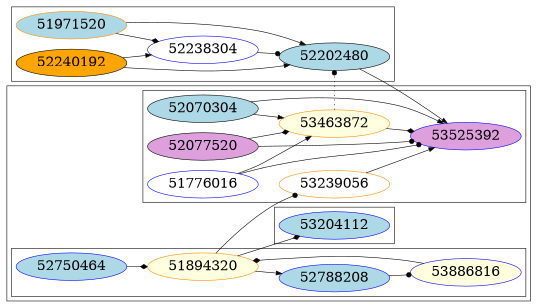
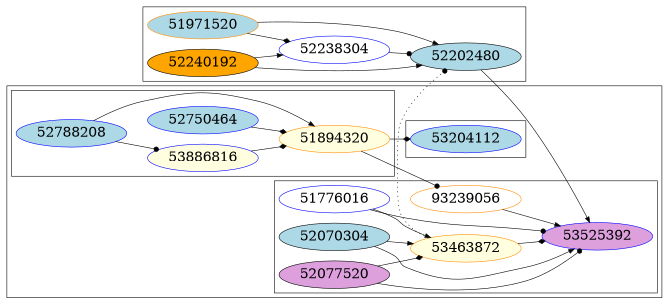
  digraph {
    fontsize=24
    rankdir=LR
    node [color=blue fillcolor=lightblue fontsize=24 shape=ellipse style=filled]
    edge [arrowhead=normal color=black constraint=true style=solid]
    51894320 [color=darkorange fillcolor=lightyellow]
    53886816 [fillcolor=lightyellow]
    52750464
    52788208
    53204112
    53525392 [fillcolor=plum]
    53463872 [color=darkorange fillcolor=lightyellow]
    52077520 [color=black fillcolor=plum]
-   53239056 [color=darkorange fillcolor=white]
+   53239056 [color=darkorange fillcolor=white label=93239056]
    51776016 [fillcolor=white]
    52070304 [color=black]
    52202480 [color=black]
    52238304 [fillcolor=white]
    51971520 [color=darkorange]
    52240192 [color=black fillcolor=orange]
    subgraph cluster_1 {
      subgraph cluster_2 {
        51894320
        53886816
        52750464
        52788208
      }
      subgraph cluster_3 {
        53204112
      }
      subgraph cluster_4 {
        53525392
        53463872
        52077520
        53239056
        51776016
        52070304
      }
    }
    subgraph cluster_5 {
      52202480
      52238304
      51971520
      52240192
    }
    51894320 -> 53204112 [arrowhead=diamond]
    51894320 -> 53239056 [arrowhead=dot]
    53886816 -> 51894320 [arrowhead=diamond]
    52750464 -> 51894320 [arrowhead=diamond]
-   51894320 -> 52788208
+   52788208 -> 51894320
    52788208 -> 53886816 [arrowhead=dot]
    53463872 -> 53525392 [arrowhead=diamond]
    53463872 -> 52202480 [arrowhead=dot constraint=false style=dotted]
    52077520 -> 53525392 [arrowhead=dot]
    52077520 -> 53463872 [arrowhead=diamond]
    53239056 -> 53525392
    51776016 -> 53525392 [arrowhead=dot]
    51776016 -> 53463872
    52070304 -> 53525392
    52070304 -> 53463872
    52202480 -> 53525392
    52238304 -> 52202480 [arrowhead=dot]
    51971520 -> 52202480
    51971520 -> 52238304 [arrowhead=diamond]
    52240192 -> 52202480
    52240192 -> 52238304
  }
